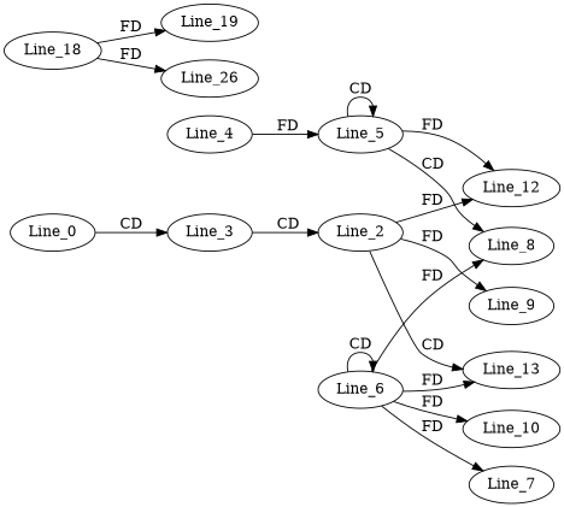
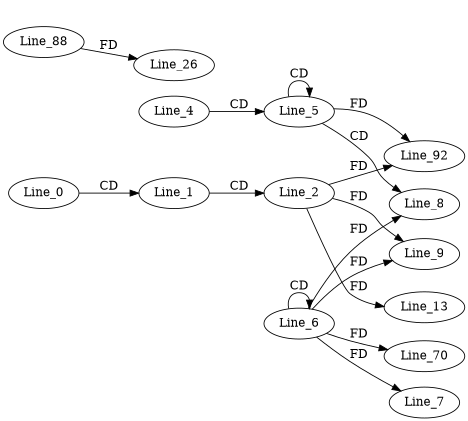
  digraph {
    rankdir=LR
    Line_0
-   Line_1 [label=Line_3]
+   Line_1
    Line_2
    Line_9
-   Line_12
+   Line_12 [label=Line_92]
    Line_13
    Line_5
    Line_8
    Line_4
    Line_6
    Line_7
-   Line_10
-   Line_18
-   Line_19
+   Line_10 [label=Line_70]
+   Line_18 [label=Line_88]
    n15 [label=Line_26]
    Line_0 -> Line_1 [label=CD]
    Line_1 -> Line_2 [label=CD]
    Line_2 -> Line_9 [label=FD]
    Line_2 -> Line_12 [label=FD]
-   Line_2 -> Line_13 [label=CD]
+   Line_2 -> Line_13 [label=FD]
    Line_5 -> Line_12 [label=FD]
    Line_5 -> Line_5 [label=CD]
    Line_5 -> Line_8 [label=CD]
-   Line_4 -> Line_5 [label=FD]
-   Line_6 -> Line_13 [label=FD]
+   Line_4 -> Line_5 [label=CD]
+   Line_6 -> Line_9 [label=FD]
    Line_6 -> Line_8 [label=FD]
    Line_6 -> Line_6 [label=CD]
    Line_6 -> Line_7 [label=FD]
    Line_6 -> Line_10 [label=FD]
-   Line_18 -> Line_19 [label=FD]
    Line_18 -> n15 [label=FD]
  }
